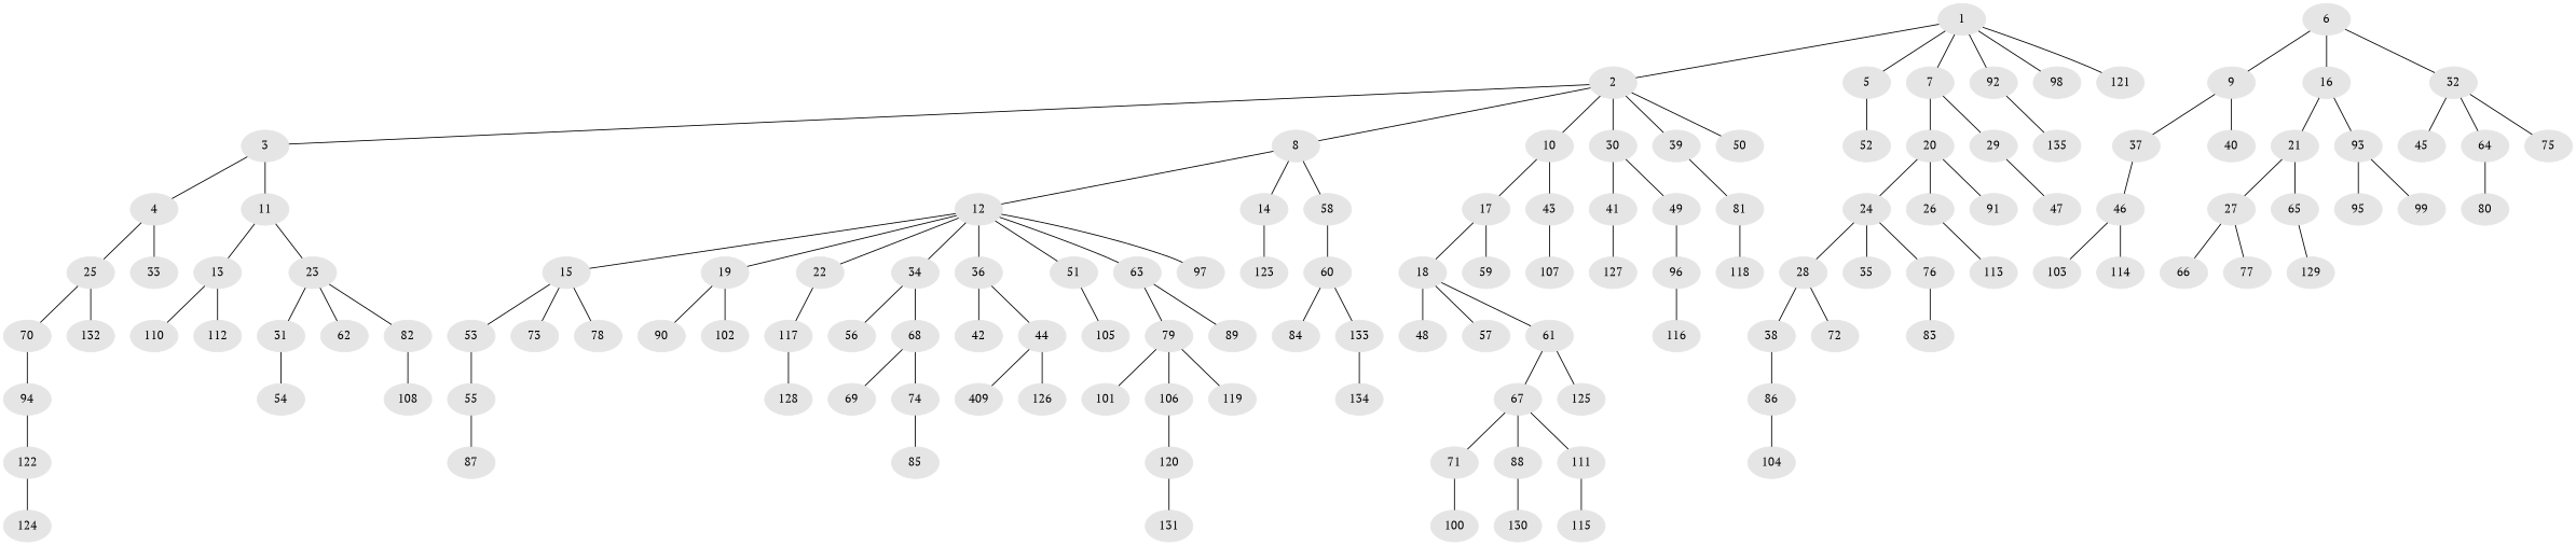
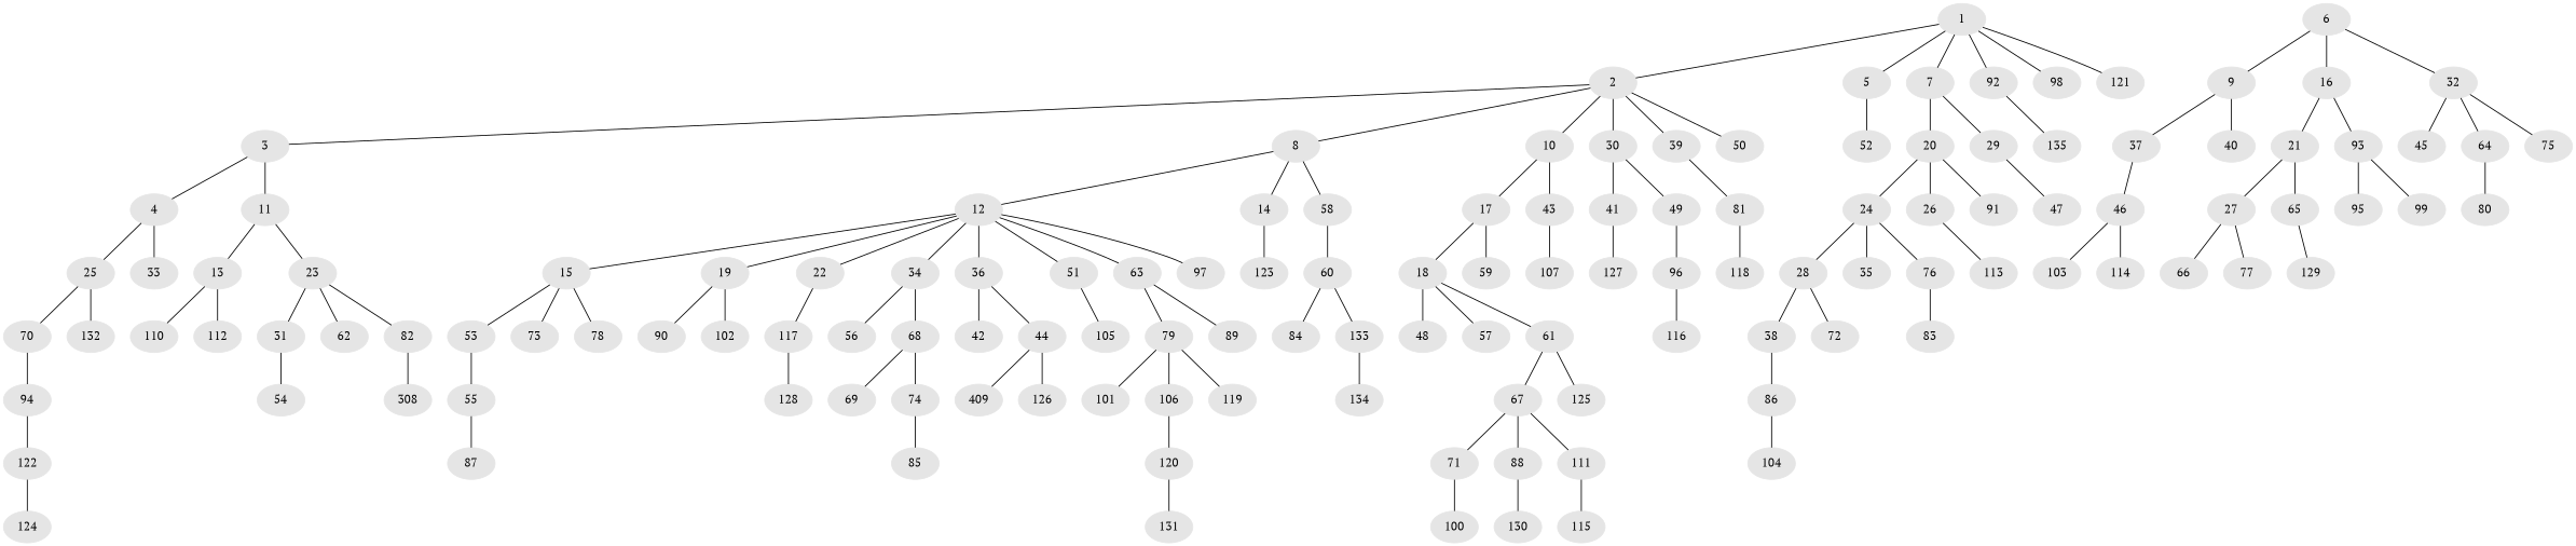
  graph {
    fontname="PT Serif"
    node [color=gray90 fontname="PT Serif" style=filled]
    edge [fontname="PT Serif"]
    1
    2
    5
    7
    92
    98
    121
    3
    8
    10
    30
    39
    50
    52
    6
    9
    16
    32
    20
    29
    135
    4
    11
    12
    14
    58
    17
    43
    41
    49
    81
    25
    33
    13
    23
    70
    132
    37
    40
    21
    93
    45
    64
    75
    24
    26
    91
    47
    15
    19
    22
    34
    36
    51
    63
    97
    123
    60
    46
    18
    59
    107
    110
    112
    31
    62
    82
    53
    73
    78
    90
    102
    117
    56
    68
    42
    44
    105
    79
    89
    55
    27
    65
    95
    99
    48
    57
    61
    67
    125
    28
    35
    76
    113
    66
    77
    129
    128
    54
-   108
+   108 [label=308]
    38
    72
    83
    94
    86
    127
    96
    80
    69
    74
    n111 [label=409]
    126
    103
    114
    104
    118
    116
    87
    84
    133
    134
    71
    88
    111
    101
    106
    119
    100
    130
    115
    85
    122
    120
    124
    131
    1 -- 2
    1 -- 5
    1 -- 7
    1 -- 92
    1 -- 98
    1 -- 121
    2 -- 3
    2 -- 8
    2 -- 10
    2 -- 30
    2 -- 39
    2 -- 50
    5 -- 52
    7 -- 20
    7 -- 29
    92 -- 135
    3 -- 4
    3 -- 11
    8 -- 12
    8 -- 14
    8 -- 58
    10 -- 17
    10 -- 43
    30 -- 41
    30 -- 49
    39 -- 81
    6 -- 9
    6 -- 16
    6 -- 32
    9 -- 37
    9 -- 40
    16 -- 21
    16 -- 93
    32 -- 45
    32 -- 64
    32 -- 75
    20 -- 24
    20 -- 26
    20 -- 91
    29 -- 47
    4 -- 25
    4 -- 33
    11 -- 13
    11 -- 23
    12 -- 15
    12 -- 19
    12 -- 22
    12 -- 34
    12 -- 36
    12 -- 51
    12 -- 63
    12 -- 97
    14 -- 123
    58 -- 60
    17 -- 18
    17 -- 59
    43 -- 107
    41 -- 127
    49 -- 96
    81 -- 118
    25 -- 70
    25 -- 132
    13 -- 110
    13 -- 112
    23 -- 31
    23 -- 62
    23 -- 82
    70 -- 94
    37 -- 46
    21 -- 27
    21 -- 65
    93 -- 95
    93 -- 99
    64 -- 80
    24 -- 28
    24 -- 35
    24 -- 76
    26 -- 113
    15 -- 53
    15 -- 73
    15 -- 78
    19 -- 90
    19 -- 102
    22 -- 117
    34 -- 56
    34 -- 68
    36 -- 42
    36 -- 44
    51 -- 105
    63 -- 79
    63 -- 89
    60 -- 84
    60 -- 133
    46 -- 103
    46 -- 114
    18 -- 48
    18 -- 57
    18 -- 61
    31 -- 54
    82 -- 108
    53 -- 55
    117 -- 128
    68 -- 69
    68 -- 74
    44 -- n111
    44 -- 126
    79 -- 101
    79 -- 106
    79 -- 119
    55 -- 87
    27 -- 66
    27 -- 77
    65 -- 129
    61 -- 67
    61 -- 125
    67 -- 71
    67 -- 88
    67 -- 111
    28 -- 38
    28 -- 72
    76 -- 83
    38 -- 86
    94 -- 122
    86 -- 104
    96 -- 116
    74 -- 85
    133 -- 134
    71 -- 100
    88 -- 130
    111 -- 115
    106 -- 120
    122 -- 124
    120 -- 131
  }
